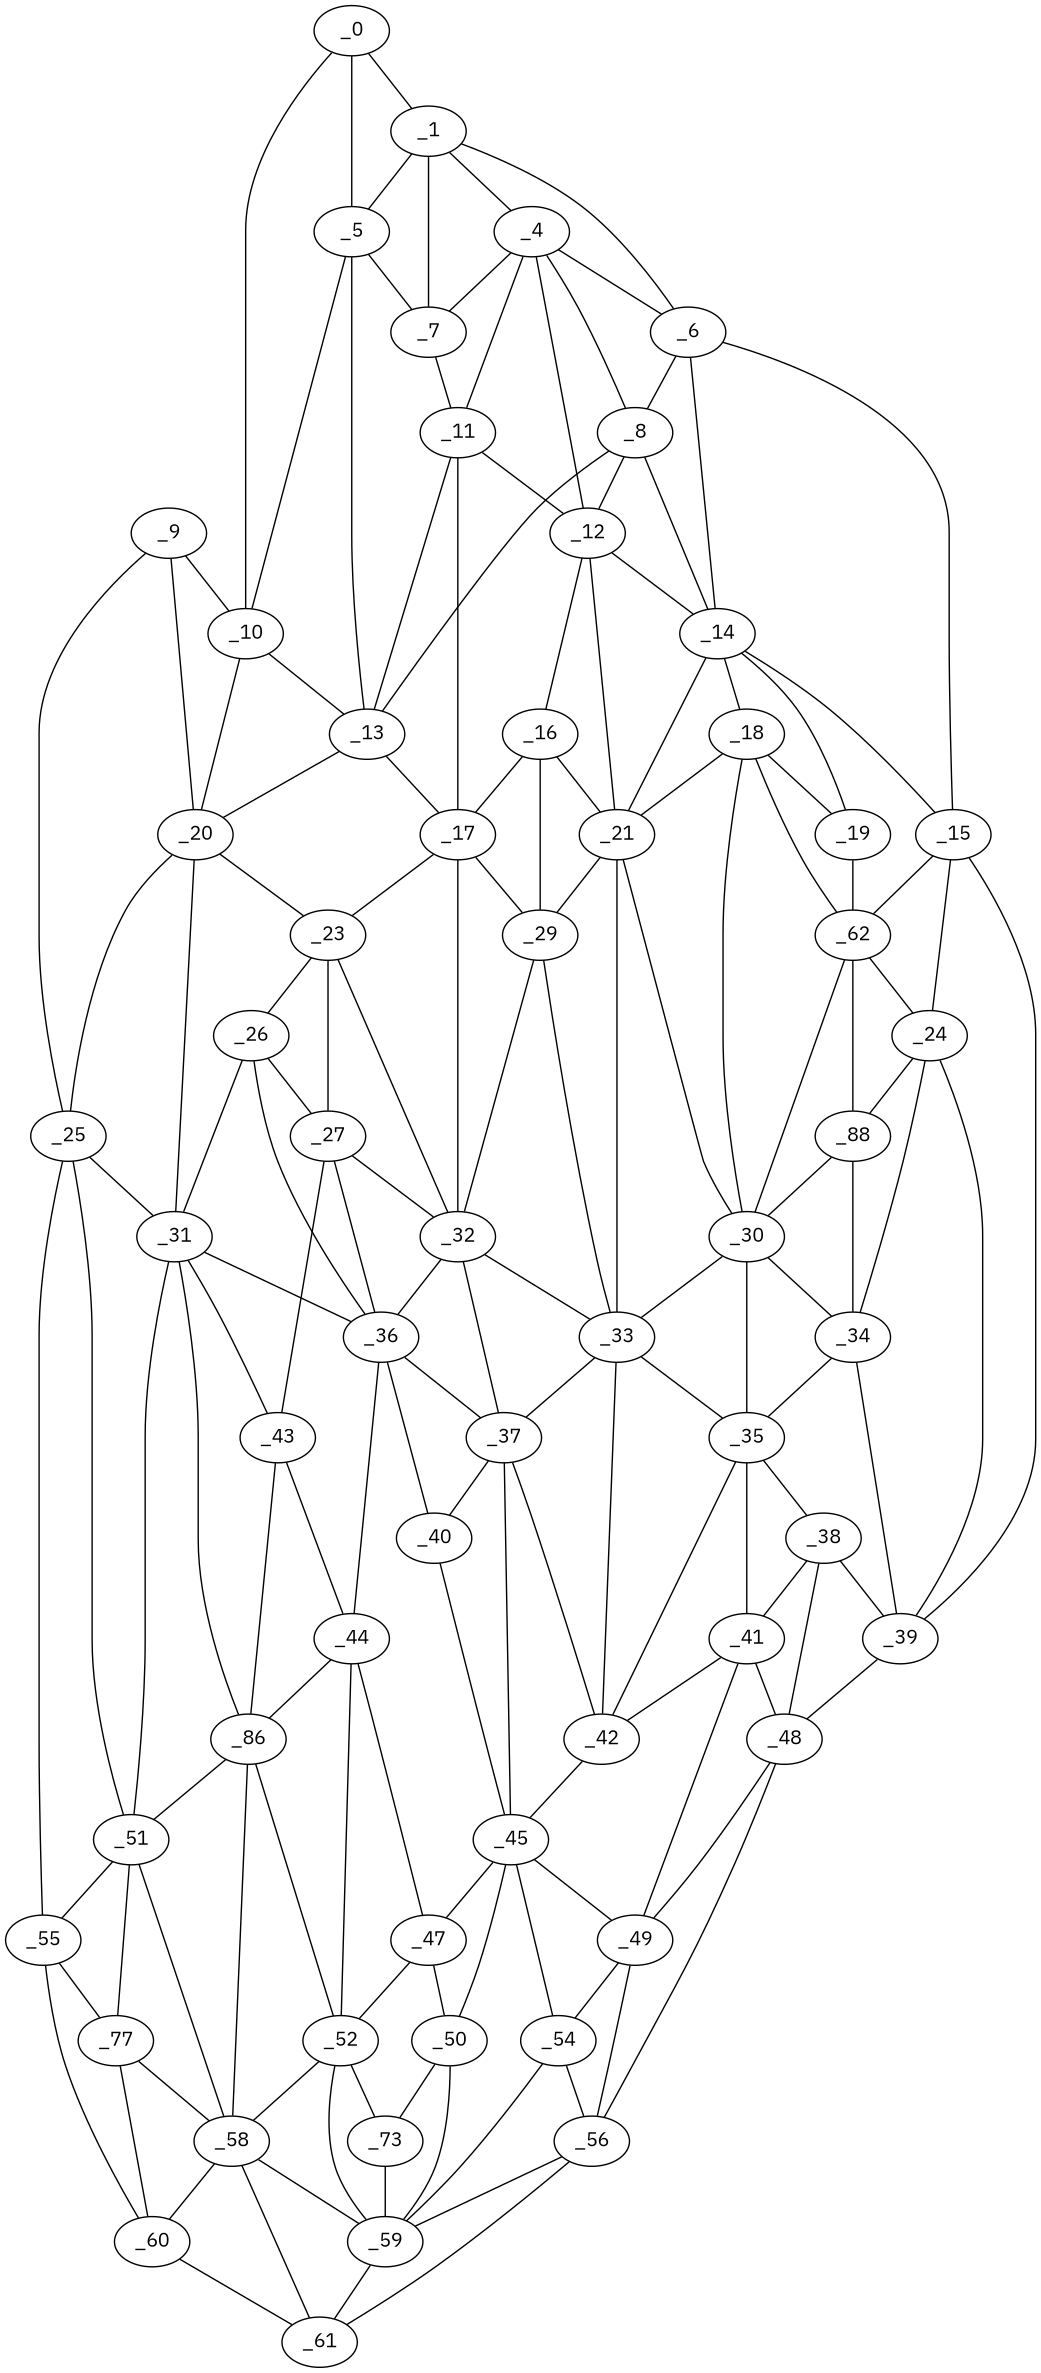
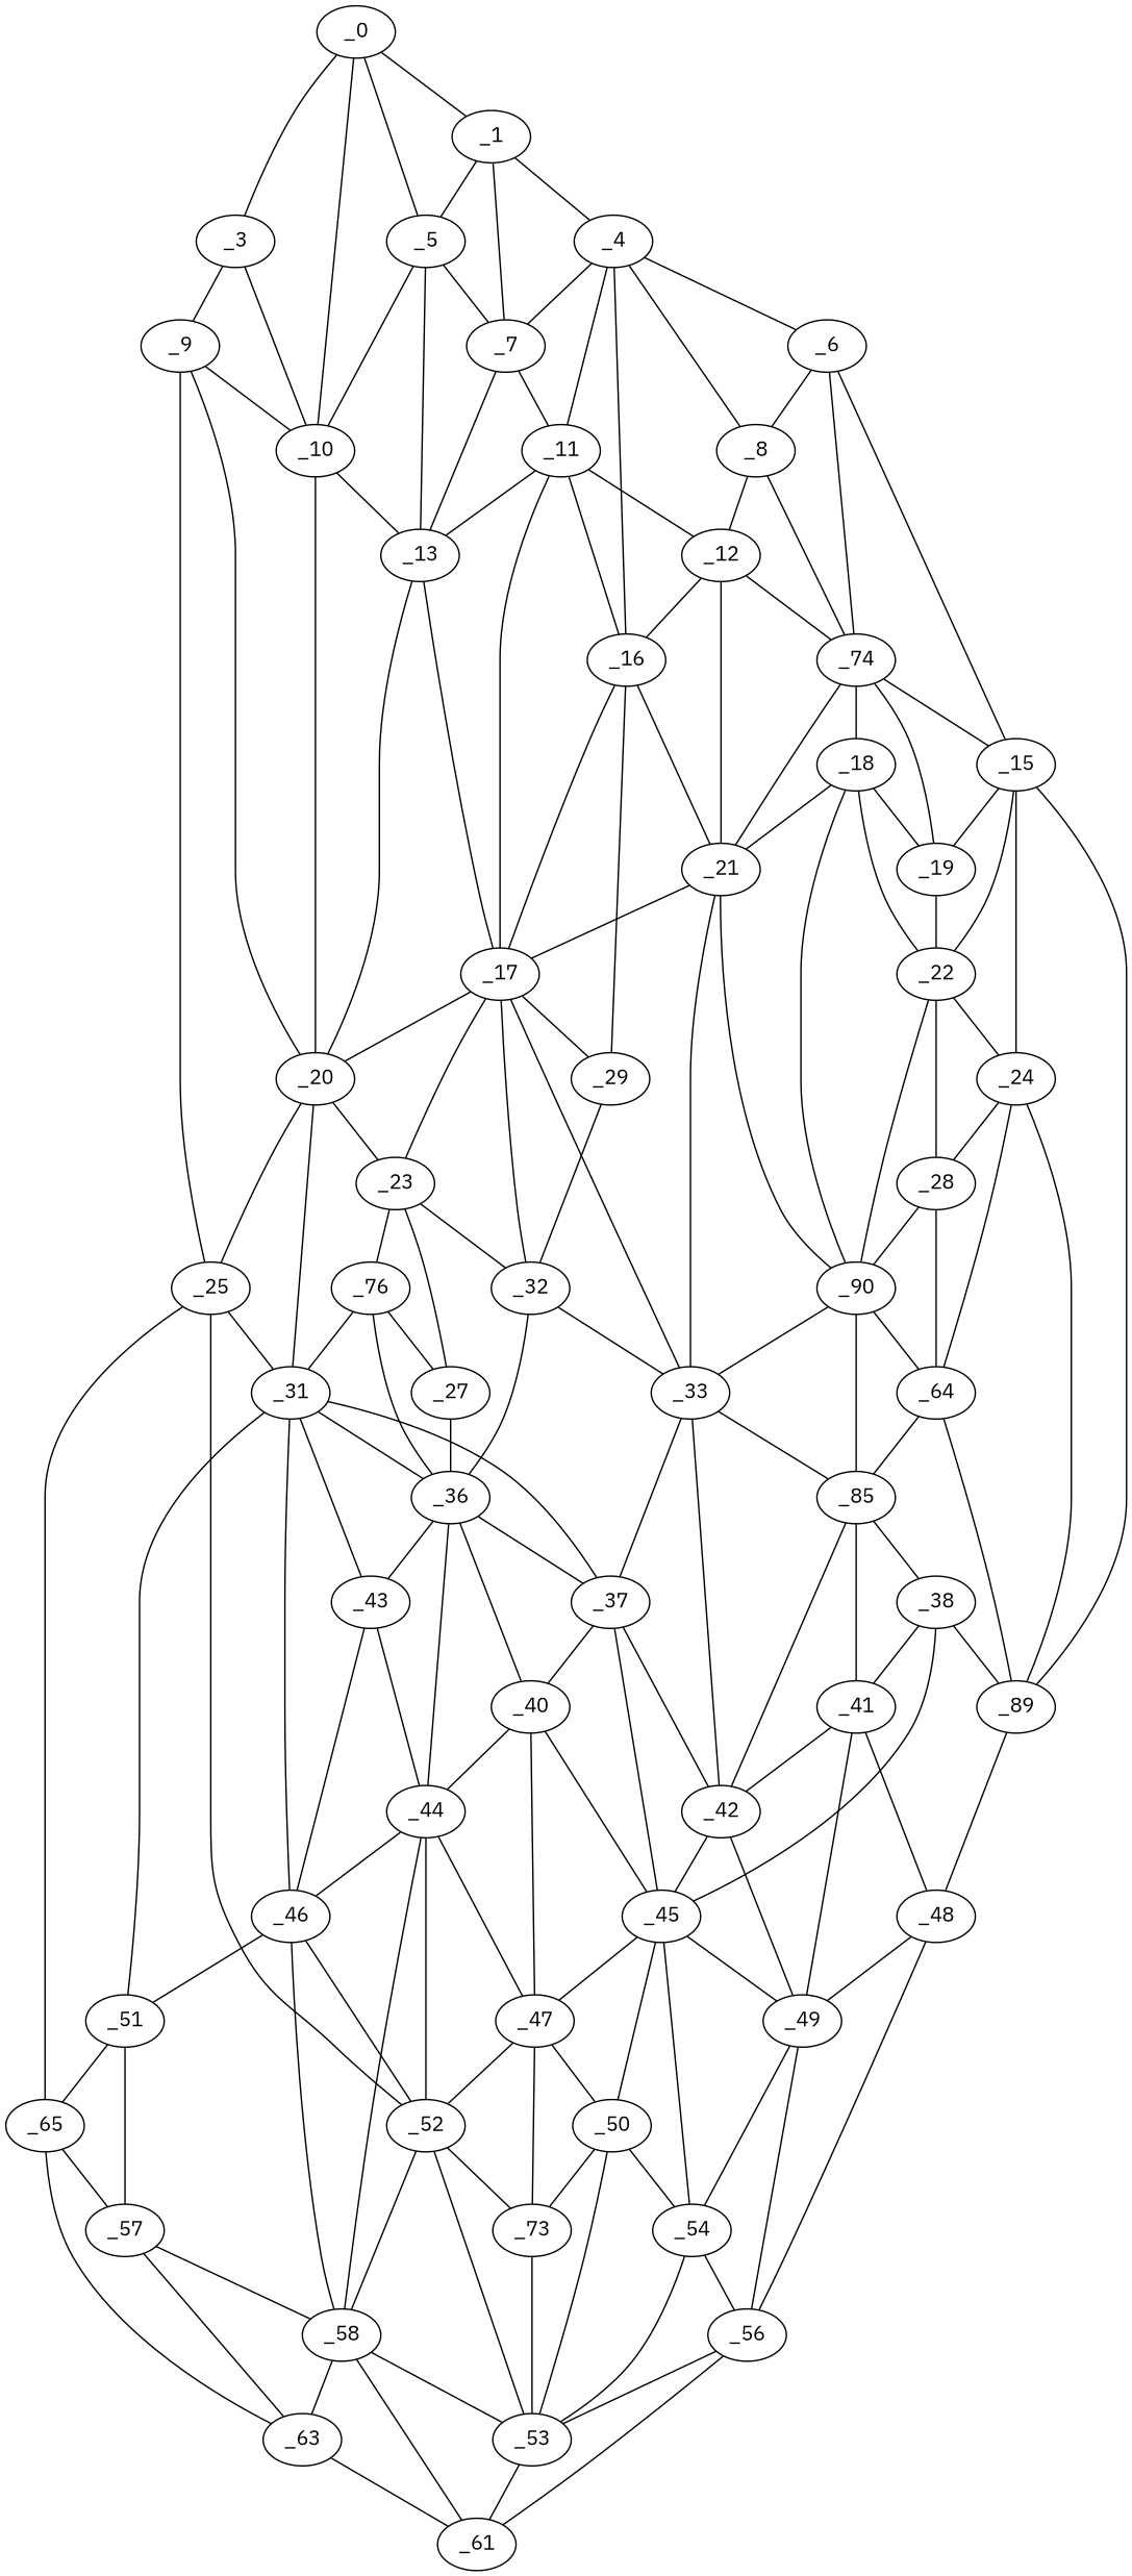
  graph {
    fontname="IBM Plex Sans"
    node [fontname="IBM Plex Sans" x=31 y=55]
    edge [fontname="IBM Plex Sans" valence=2]
    _0 [x=1 y=43]
    _1 [x=1 y=53]
+   _3 [x=8 y=27]
    _5 [x=16]
    _10 [x=24 y=46]
    _4 [x=13 y=84]
    _6 [x=16 y=106]
    _7 [x=22 y=71]
    _9 [x=24 y=8]
    _13 [y=60]
    _20 [x=38 y=47]
    _8 [x=22 y=92]
    _11 [x=25 y=78]
    _12 [x=28 y=86]
-   _14 [y=101]
+   _14 [y=101 label=_74]
    _15 [y=119]
    _25 [x=48 y=11]
    _17 [x=36 y=60]
    _23 [x=45]
    _31 [x=51 y=44]
    _16 [x=35 y=84]
    _21 [x=42 y=95]
    _18 [x=37 y=101]
    _19 [x=37 y=108]
-   _22 [x=42 y=109 label=_62]
+   _22 [x=42 y=109]
    _24 [x=47 y=118]
-   _39 [x=66 y=120]
+   _39 [x=66 y=120 label=_89]
    _51 [x=84 y=33]
-   _55 [x=94 y=18]
+   _55 [x=94 y=18 label=_65]
    _29 [x=50 y=79]
    _32 [x=57 y=68]
-   _30 [x=50 y=103]
+   _30 [x=50 y=103 label=_90]
    _33 [x=57 y=79]
-   _28 [x=49 y=112 label=_88]
-   _34 [x=58 y=113]
+   _28 [x=49 y=112]
+   _34 [x=58 y=113 label=_64]
    _48 [x=80 y=116]
-   _26 [x=49 y=50]
+   _26 [x=49 y=50 label=_76]
    _27 [x=49]
    _36 [x=65 y=60]
    _43 [x=73 y=53]
-   _46 [x=80 y=48 label=_86]
+   _46 [x=80 y=48]
    _58 [x=95 y=43]
-   _57 [x=95 y=26 label=_77]
-   _60 [x=118 y=31]
+   _57 [x=95 y=26]
+   _60 [x=118 y=31 label=_63]
    _37 [x=65 y=73]
-   _35 [x=59 y=104]
+   _35 [x=59 y=104 label=_85]
    _42 [x=72 y=94]
    _49 [x=81 y=100]
    _56 [x=94 y=97]
    _40 [x=69 y=71]
    _44 [x=74 y=61]
    _45 [x=79 y=84]
    _38 [x=65 y=109]
    _41 [x=71 y=99]
    _52 [x=87 y=62]
-   _59 [x=95 y=76]
+   _59 [x=95 y=76 label=_53]
    _61 [x=126 y=39]
    _47 [x=80 y=73]
    n59 [label=_73 x=88 y=73]
    _50 [x=83 y=77]
    _54 [x=90 y=92]
    _0 -- _1 [valence=1]
+   _0 -- _3
    _0 -- _5 [valence=1]
    _0 -- _10
    _1 -- _5
    _1 -- _4 [valence=1]
-   _1 -- _6 [valence=1]
    _1 -- _7
+   _3 -- _10
+   _3 -- _9
    _5 -- _10
    _5 -- _7
    _5 -- _13
    _10 -- _13
    _10 -- _20 [valence=1]
    _4 -- _6
    _4 -- _7
    _4 -- _8
    _4 -- _11
-   _4 -- _12 [valence=1]
+   _4 -- _16 [valence=1]
    _6 -- _8 [valence=1]
    _6 -- _14
    _6 -- _15 [valence=1]
-   _8 -- _13
+   _7 -- _13
    _7 -- _11 [valence=1]
    _9 -- _10 [valence=1]
    _9 -- _20
    _9 -- _25 [valence=1]
    _13 -- _20
    _13 -- _17
    _20 -- _25 [valence=1]
    _20 -- _23 [valence=1]
    _20 -- _31
    _8 -- _12
    _8 -- _14 [valence=1]
    _11 -- _13
    _11 -- _12
    _11 -- _17 [valence=1]
+   _11 -- _16
    _12 -- _14
    _12 -- _16
    _12 -- _21 [valence=1]
    _14 -- _15 [valence=1]
    _14 -- _21
    _14 -- _18
    _14 -- _19 [valence=1]
+   _15 -- _19
    _15 -- _22 [valence=1]
    _15 -- _24
    _15 -- _39 [valence=1]
    _25 -- _31
-   _25 -- _51
+   _25 -- _52
    _25 -- _55 [valence=1]
+   _17 -- _20 [valence=1]
    _17 -- _23 [valence=1]
    _17 -- _29
    _17 -- _32
    _23 -- _32 [valence=1]
    _23 -- _26
    _23 -- _27
    _31 -- _51 [valence=1]
    _31 -- _36 [valence=1]
    _31 -- _43
    _31 -- _46
    _16 -- _17
    _16 -- _21
    _16 -- _29 [valence=1]
-   _21 -- _29
+   _21 -- _17
    _21 -- _30 [valence=1]
    _21 -- _33 [valence=1]
    _18 -- _21
    _18 -- _19
    _18 -- _22 [valence=1]
    _18 -- _30
    _19 -- _22 [valence=1]
    _22 -- _24
    _22 -- _30
    _22 -- _28 [valence=1]
    _24 -- _39 [valence=1]
    _24 -- _28
    _24 -- _34
    _39 -- _48 [valence=1]
    _51 -- _55
-   _51 -- _58 [valence=1]
+   _44 -- _58 [valence=1]
    _51 -- _57
    _55 -- _57
    _55 -- _60 [valence=1]
    _29 -- _32
-   _29 -- _33
+   _17 -- _33
    _32 -- _33
    _32 -- _36
-   _32 -- _37
+   _31 -- _37
    _30 -- _33
    _30 -- _34
    _30 -- _35 [valence=1]
    _33 -- _37 [valence=1]
    _33 -- _35
    _33 -- _42 [valence=1]
    _28 -- _30 [valence=1]
    _28 -- _34
    _34 -- _39 [valence=1]
    _34 -- _35 [valence=1]
    _48 -- _49
    _48 -- _56 [valence=1]
    _26 -- _31 [valence=1]
    _26 -- _27
    _26 -- _36
-   _27 -- _32
    _27 -- _36
-   _27 -- _43
+   _36 -- _43
    _36 -- _37 [valence=1]
    _36 -- _40
    _36 -- _44
    _43 -- _46
    _43 -- _44
    _46 -- _51
    _46 -- _58
    _46 -- _52
    _58 -- _60
    _58 -- _59
    _58 -- _61
    _57 -- _58
    _57 -- _60
    _60 -- _61 [valence=1]
    _37 -- _42 [valence=1]
    _37 -- _40 [valence=1]
    _37 -- _45
    _35 -- _42
    _35 -- _38
    _35 -- _41
+   _42 -- _49
    _42 -- _45
    _49 -- _56 [valence=1]
    _49 -- _54
    _56 -- _59
    _56 -- _61 [valence=1]
+   _40 -- _44
    _40 -- _45
+   _40 -- _47
    _44 -- _46
    _44 -- _52
    _44 -- _47
    _45 -- _49 [valence=1]
    _45 -- _47 [valence=1]
    _45 -- _50
    _45 -- _54 [valence=1]
    _38 -- _39
-   _38 -- _48 [valence=1]
+   _38 -- _45 [valence=1]
    _38 -- _41
    _41 -- _48 [valence=1]
    _41 -- _42
    _41 -- _49
    _52 -- _58
    _52 -- _59
    _52 -- n59
    _59 -- _61 [valence=1]
    _47 -- _52
+   _47 -- n59
    _47 -- _50 [valence=1]
    n59 -- _59
    _50 -- _59
    _50 -- n59
+   _50 -- _54
    _54 -- _56
    _54 -- _59
  }
